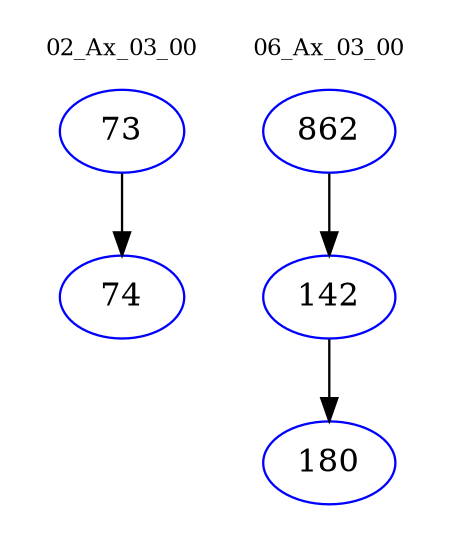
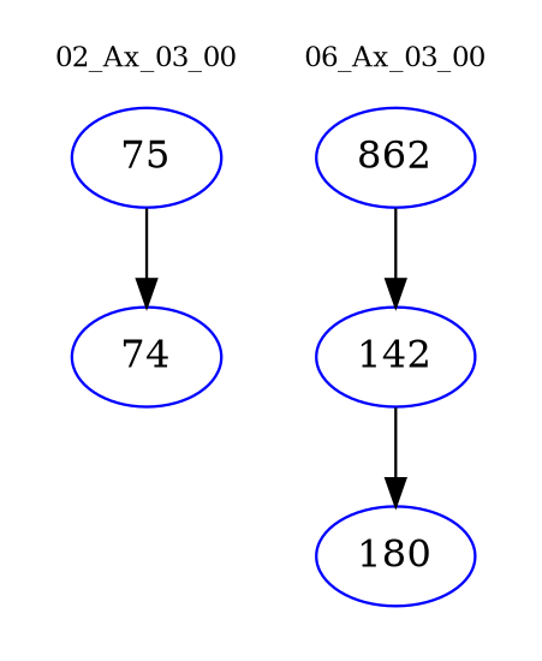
  digraph {
    node [color=blue]
    edge [color=black]
-   n1 [label=73]
+   n1 [label=75]
    n2 [label=74]
    n3 [label=862]
    n4 [label=142]
    n5 [label=180]
    subgraph cluster_1 {
      color=white
      fontsize=10
      label="02_Ax_03_00"
      n1
      n2
    }
    subgraph cluster_2 {
      color=white
      fontsize=10
      label="06_Ax_03_00"
      n3
      n4
      n5
    }
    n1 -> n2
    n3 -> n4
    n4 -> n5
  }
